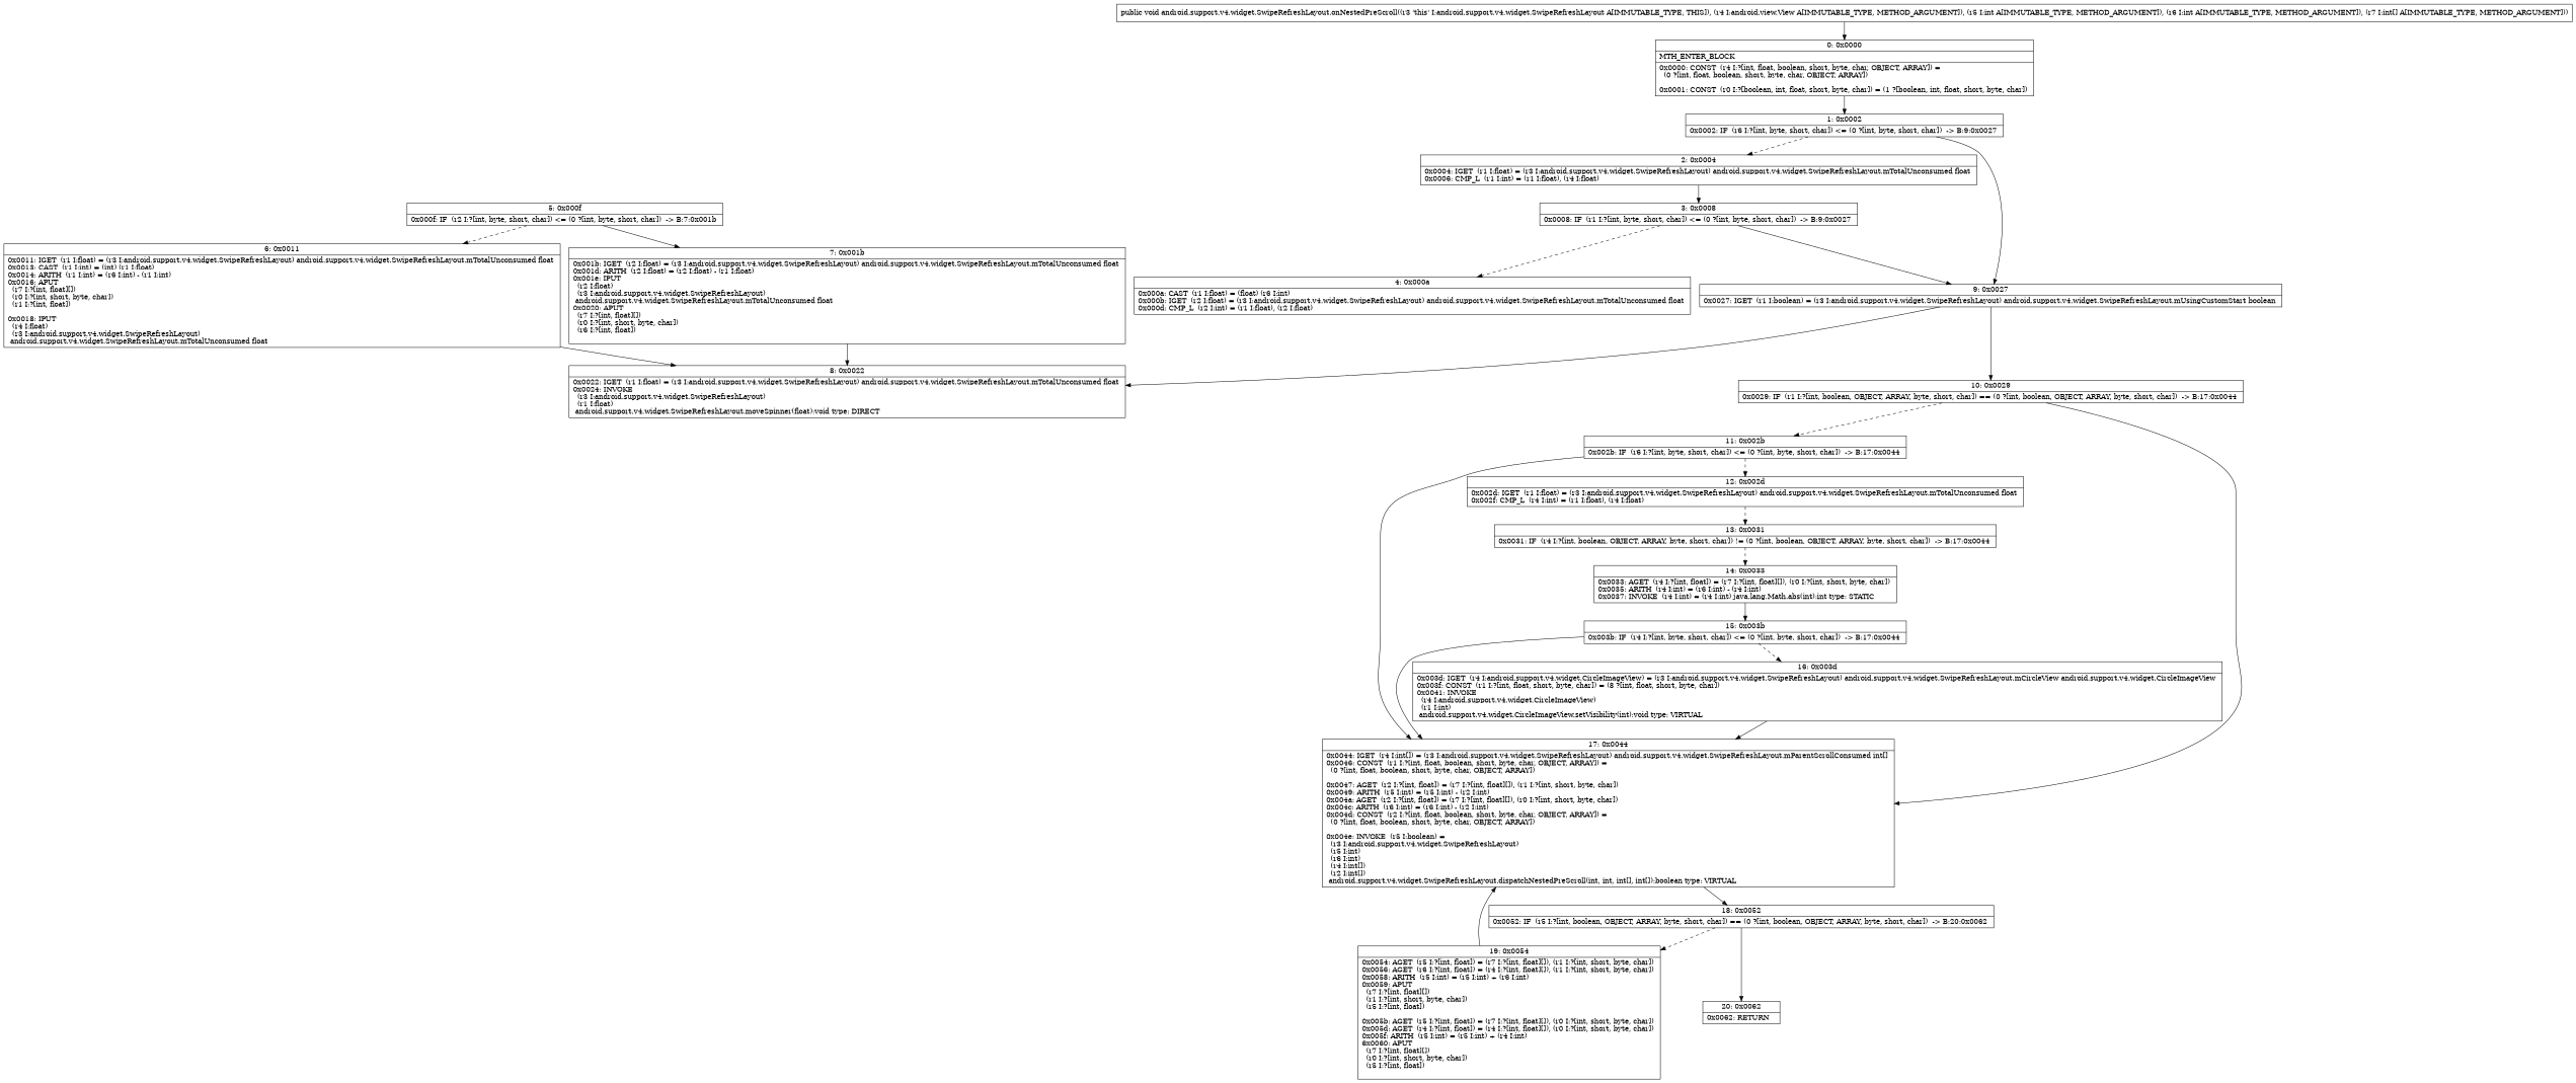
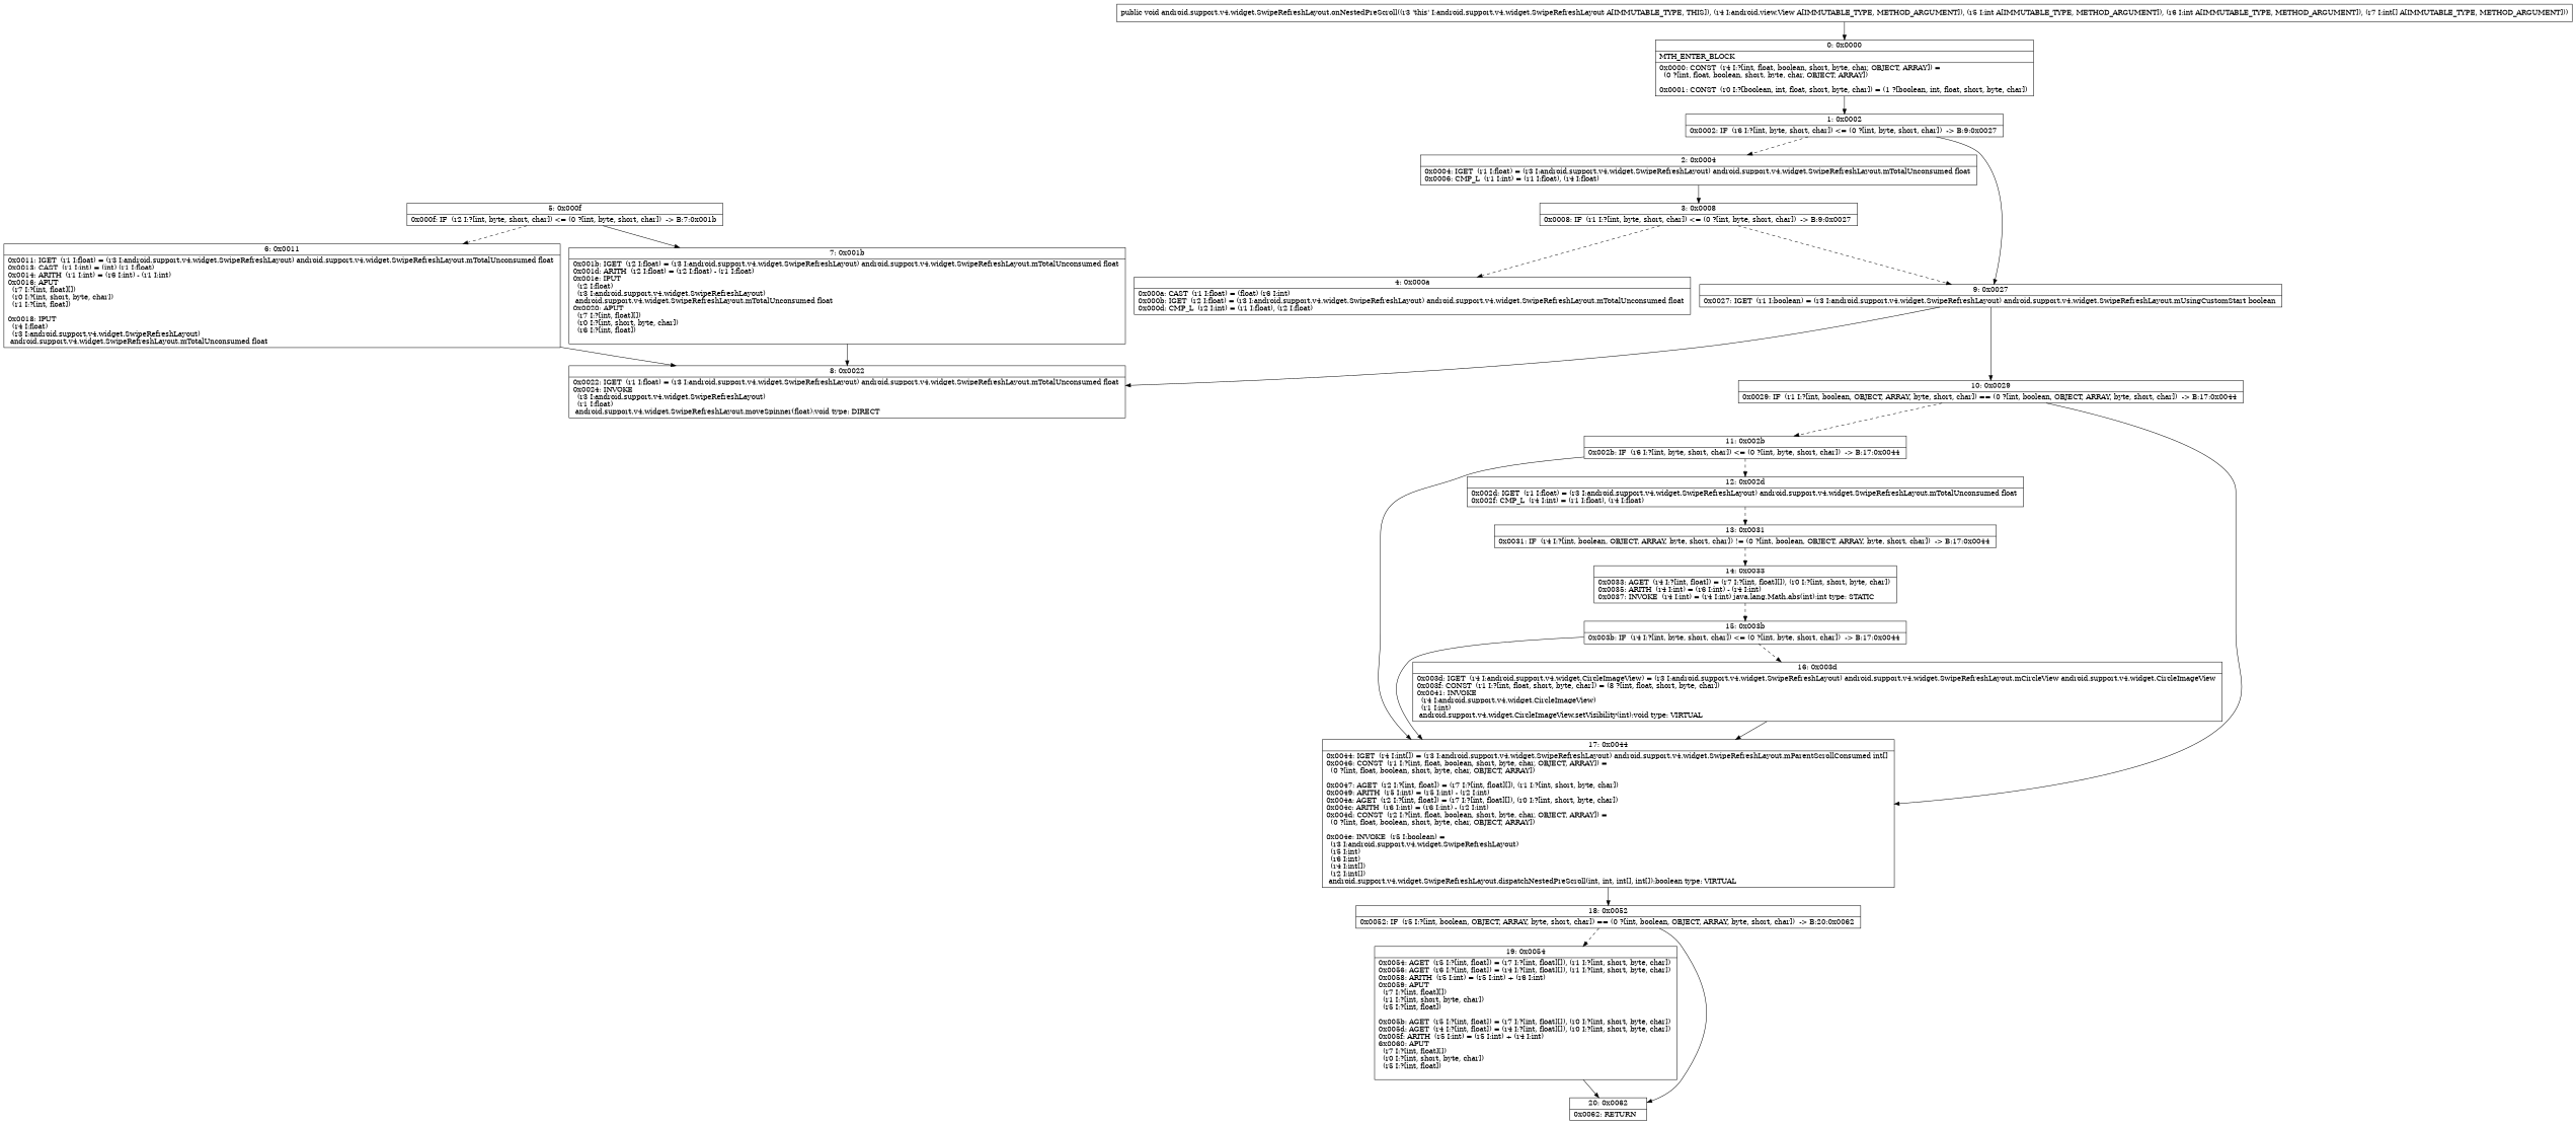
  digraph {
    node [shape=record]
    n1 [label="{0\:\ 0x0000|MTH_ENTER_BLOCK\l|0x0000: CONST  (r4 I:?[int, float, boolean, short, byte, char, OBJECT, ARRAY]) = \l  (0 ?[int, float, boolean, short, byte, char, OBJECT, ARRAY])\l \l0x0001: CONST  (r0 I:?[boolean, int, float, short, byte, char]) = (1 ?[boolean, int, float, short, byte, char]) \l}"]
    n2 [label="{1\:\ 0x0002|0x0002: IF  (r6 I:?[int, byte, short, char]) \<= (0 ?[int, byte, short, char])  \-\> B:9:0x0027 \l}"]
    n3 [label="{2\:\ 0x0004|0x0004: IGET  (r1 I:float) = (r3 I:android.support.v4.widget.SwipeRefreshLayout) android.support.v4.widget.SwipeRefreshLayout.mTotalUnconsumed float \l0x0006: CMP_L  (r1 I:int) = (r1 I:float), (r4 I:float) \l}"]
    n4 [label="{9\:\ 0x0027|0x0027: IGET  (r1 I:boolean) = (r3 I:android.support.v4.widget.SwipeRefreshLayout) android.support.v4.widget.SwipeRefreshLayout.mUsingCustomStart boolean \l}"]
    n5 [label="{3\:\ 0x0008|0x0008: IF  (r1 I:?[int, byte, short, char]) \<= (0 ?[int, byte, short, char])  \-\> B:9:0x0027 \l}"]
    n6 [label="{8\:\ 0x0022|0x0022: IGET  (r1 I:float) = (r3 I:android.support.v4.widget.SwipeRefreshLayout) android.support.v4.widget.SwipeRefreshLayout.mTotalUnconsumed float \l0x0024: INVOKE  \l  (r3 I:android.support.v4.widget.SwipeRefreshLayout)\l  (r1 I:float)\l android.support.v4.widget.SwipeRefreshLayout.moveSpinner(float):void type: DIRECT \l}"]
    n7 [label="{10\:\ 0x0029|0x0029: IF  (r1 I:?[int, boolean, OBJECT, ARRAY, byte, short, char]) == (0 ?[int, boolean, OBJECT, ARRAY, byte, short, char])  \-\> B:17:0x0044 \l}"]
    n8 [label="{4\:\ 0x000a|0x000a: CAST  (r1 I:float) = (float) (r6 I:int) \l0x000b: IGET  (r2 I:float) = (r3 I:android.support.v4.widget.SwipeRefreshLayout) android.support.v4.widget.SwipeRefreshLayout.mTotalUnconsumed float \l0x000d: CMP_L  (r2 I:int) = (r1 I:float), (r2 I:float) \l}"]
    n9 [label="{5\:\ 0x000f|0x000f: IF  (r2 I:?[int, byte, short, char]) \<= (0 ?[int, byte, short, char])  \-\> B:7:0x001b \l}"]
    n10 [label="{6\:\ 0x0011|0x0011: IGET  (r1 I:float) = (r3 I:android.support.v4.widget.SwipeRefreshLayout) android.support.v4.widget.SwipeRefreshLayout.mTotalUnconsumed float \l0x0013: CAST  (r1 I:int) = (int) (r1 I:float) \l0x0014: ARITH  (r1 I:int) = (r6 I:int) \- (r1 I:int) \l0x0016: APUT  \l  (r7 I:?[int, float][])\l  (r0 I:?[int, short, byte, char])\l  (r1 I:?[int, float])\l \l0x0018: IPUT  \l  (r4 I:float)\l  (r3 I:android.support.v4.widget.SwipeRefreshLayout)\l android.support.v4.widget.SwipeRefreshLayout.mTotalUnconsumed float \l}"]
    n11 [label="{7\:\ 0x001b|0x001b: IGET  (r2 I:float) = (r3 I:android.support.v4.widget.SwipeRefreshLayout) android.support.v4.widget.SwipeRefreshLayout.mTotalUnconsumed float \l0x001d: ARITH  (r2 I:float) = (r2 I:float) \- (r1 I:float) \l0x001e: IPUT  \l  (r2 I:float)\l  (r3 I:android.support.v4.widget.SwipeRefreshLayout)\l android.support.v4.widget.SwipeRefreshLayout.mTotalUnconsumed float \l0x0020: APUT  \l  (r7 I:?[int, float][])\l  (r0 I:?[int, short, byte, char])\l  (r6 I:?[int, float])\l \l}"]
    n12 [label="{11\:\ 0x002b|0x002b: IF  (r6 I:?[int, byte, short, char]) \<= (0 ?[int, byte, short, char])  \-\> B:17:0x0044 \l}"]
    n13 [label="{17\:\ 0x0044|0x0044: IGET  (r4 I:int[]) = (r3 I:android.support.v4.widget.SwipeRefreshLayout) android.support.v4.widget.SwipeRefreshLayout.mParentScrollConsumed int[] \l0x0046: CONST  (r1 I:?[int, float, boolean, short, byte, char, OBJECT, ARRAY]) = \l  (0 ?[int, float, boolean, short, byte, char, OBJECT, ARRAY])\l \l0x0047: AGET  (r2 I:?[int, float]) = (r7 I:?[int, float][]), (r1 I:?[int, short, byte, char]) \l0x0049: ARITH  (r5 I:int) = (r5 I:int) \- (r2 I:int) \l0x004a: AGET  (r2 I:?[int, float]) = (r7 I:?[int, float][]), (r0 I:?[int, short, byte, char]) \l0x004c: ARITH  (r6 I:int) = (r6 I:int) \- (r2 I:int) \l0x004d: CONST  (r2 I:?[int, float, boolean, short, byte, char, OBJECT, ARRAY]) = \l  (0 ?[int, float, boolean, short, byte, char, OBJECT, ARRAY])\l \l0x004e: INVOKE  (r5 I:boolean) = \l  (r3 I:android.support.v4.widget.SwipeRefreshLayout)\l  (r5 I:int)\l  (r6 I:int)\l  (r4 I:int[])\l  (r2 I:int[])\l android.support.v4.widget.SwipeRefreshLayout.dispatchNestedPreScroll(int, int, int[], int[]):boolean type: VIRTUAL \l}"]
    n14 [label="{12\:\ 0x002d|0x002d: IGET  (r1 I:float) = (r3 I:android.support.v4.widget.SwipeRefreshLayout) android.support.v4.widget.SwipeRefreshLayout.mTotalUnconsumed float \l0x002f: CMP_L  (r4 I:int) = (r1 I:float), (r4 I:float) \l}"]
    n15 [label="{18\:\ 0x0052|0x0052: IF  (r5 I:?[int, boolean, OBJECT, ARRAY, byte, short, char]) == (0 ?[int, boolean, OBJECT, ARRAY, byte, short, char])  \-\> B:20:0x0062 \l}"]
    n16 [label="{13\:\ 0x0031|0x0031: IF  (r4 I:?[int, boolean, OBJECT, ARRAY, byte, short, char]) != (0 ?[int, boolean, OBJECT, ARRAY, byte, short, char])  \-\> B:17:0x0044 \l}"]
    n17 [label="{14\:\ 0x0033|0x0033: AGET  (r4 I:?[int, float]) = (r7 I:?[int, float][]), (r0 I:?[int, short, byte, char]) \l0x0035: ARITH  (r4 I:int) = (r6 I:int) \- (r4 I:int) \l0x0037: INVOKE  (r4 I:int) = (r4 I:int) java.lang.Math.abs(int):int type: STATIC \l}"]
    n18 [label="{15\:\ 0x003b|0x003b: IF  (r4 I:?[int, byte, short, char]) \<= (0 ?[int, byte, short, char])  \-\> B:17:0x0044 \l}"]
    n19 [label="{16\:\ 0x003d|0x003d: IGET  (r4 I:android.support.v4.widget.CircleImageView) = (r3 I:android.support.v4.widget.SwipeRefreshLayout) android.support.v4.widget.SwipeRefreshLayout.mCircleView android.support.v4.widget.CircleImageView \l0x003f: CONST  (r1 I:?[int, float, short, byte, char]) = (8 ?[int, float, short, byte, char]) \l0x0041: INVOKE  \l  (r4 I:android.support.v4.widget.CircleImageView)\l  (r1 I:int)\l android.support.v4.widget.CircleImageView.setVisibility(int):void type: VIRTUAL \l}"]
    n20 [label="{19\:\ 0x0054|0x0054: AGET  (r5 I:?[int, float]) = (r7 I:?[int, float][]), (r1 I:?[int, short, byte, char]) \l0x0056: AGET  (r6 I:?[int, float]) = (r4 I:?[int, float][]), (r1 I:?[int, short, byte, char]) \l0x0058: ARITH  (r5 I:int) = (r5 I:int) + (r6 I:int) \l0x0059: APUT  \l  (r7 I:?[int, float][])\l  (r1 I:?[int, short, byte, char])\l  (r5 I:?[int, float])\l \l0x005b: AGET  (r5 I:?[int, float]) = (r7 I:?[int, float][]), (r0 I:?[int, short, byte, char]) \l0x005d: AGET  (r4 I:?[int, float]) = (r4 I:?[int, float][]), (r0 I:?[int, short, byte, char]) \l0x005f: ARITH  (r5 I:int) = (r5 I:int) + (r4 I:int) \l6x0060: APUT  \l  (r7 I:?[int, float][])\l  (r0 I:?[int, short, byte, char])\l  (r5 I:?[int, float])\l \l}"]
    n21 [label="{20\:\ 0x0062|0x0062: RETURN   \l}"]
    n22 [label="{public void android.support.v4.widget.SwipeRefreshLayout.onNestedPreScroll((r3 'this' I:android.support.v4.widget.SwipeRefreshLayout A[IMMUTABLE_TYPE, THIS]), (r4 I:android.view.View A[IMMUTABLE_TYPE, METHOD_ARGUMENT]), (r5 I:int A[IMMUTABLE_TYPE, METHOD_ARGUMENT]), (r6 I:int A[IMMUTABLE_TYPE, METHOD_ARGUMENT]), (r7 I:int[] A[IMMUTABLE_TYPE, METHOD_ARGUMENT])) }"]
    n1 -> n2
    n2 -> n3 [style=dashed]
    n2 -> n4
    n3 -> n5
    n4 -> n6
    n4 -> n7
-   n5 -> n4
+   n5 -> n4 [style=dashed]
    n5 -> n8 [style=dashed]
    n7 -> n12 [style=dashed]
    n7 -> n13
    n9 -> n10 [style=dashed]
    n9 -> n11
    n10 -> n6
    n11 -> n6
    n12 -> n13
    n12 -> n14 [style=dashed]
    n13 -> n15
    n14 -> n16 [style=dashed]
    n15 -> n20 [style=dashed]
    n15 -> n21
    n16 -> n17 [style=dashed]
-   n17 -> n18
+   n17 -> n18 [style=dashed]
    n18 -> n13
    n18 -> n19 [style=dashed]
    n19 -> n13
-   n20 -> n13
+   n20 -> n21
    n22 -> n1
  }
